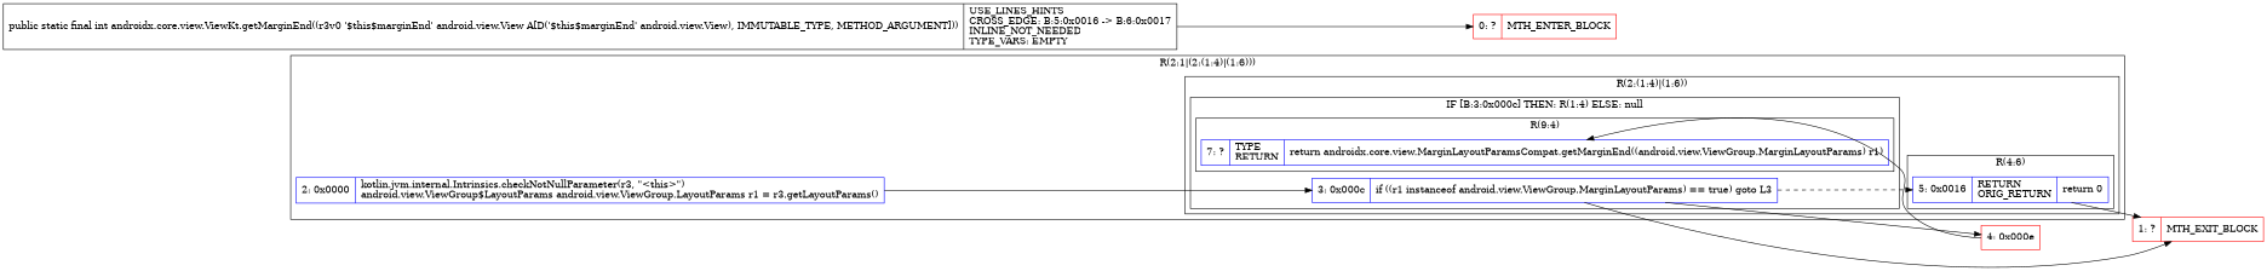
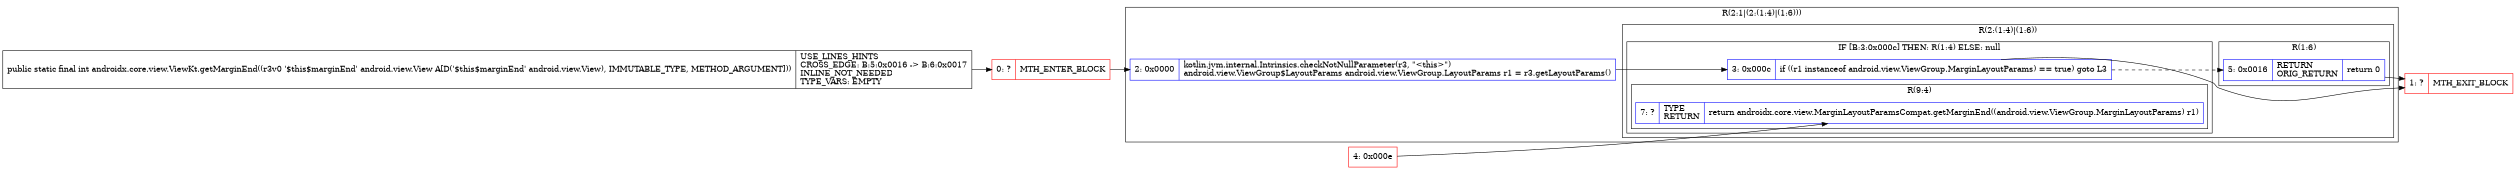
  digraph {
    rankdir=LR
    node [color=blue shape=record]
    n1 [label="{7\:\ ?|TYPE\lRETURN\l|return androidx.core.view.MarginLayoutParamsCompat.getMarginEnd((android.view.ViewGroup.MarginLayoutParams) r1)\l}"]
    n2 [label="{3\:\ 0x000c|if ((r1 instanceof android.view.ViewGroup.MarginLayoutParams) == true) goto L3\l}"]
    n3 [label="{5\:\ 0x0016|RETURN\lORIG_RETURN\l|return 0\l}"]
    n4 [label="{2\:\ 0x0000|kotlin.jvm.internal.Intrinsics.checkNotNullParameter(r3, \"\<this\>\")\landroid.view.ViewGroup$LayoutParams android.view.ViewGroup.LayoutParams r1 = r3.getLayoutParams()\l}"]
    n5 [color=red label="{4\:\ 0x000e}"]
    n6 [color=red label="{1\:\ ?|MTH_EXIT_BLOCK\l}"]
    n7 [color=red label="{0\:\ ?|MTH_ENTER_BLOCK\l}"]
    n8 [label="{public static final int androidx.core.view.ViewKt.getMarginEnd((r3v0 '$this$marginEnd' android.view.View A[D('$this$marginEnd' android.view.View), IMMUTABLE_TYPE, METHOD_ARGUMENT]))  | USE_LINES_HINTS\lCROSS_EDGE: B:5:0x0016 \-\> B:6:0x0017\lINLINE_NOT_NEEDED\lTYPE_VARS: EMPTY\l}" color=""]
    subgraph cluster_1 {
      label="R(2:1|(2:(1:4)|(1:6)))"
      n4
      subgraph cluster_2 {
        label="R(2:(1:4)|(1:6))"
        subgraph cluster_3 {
          label="IF [B:3:0x000c] THEN: R(1:4) ELSE: null"
          n2
          subgraph cluster_4 {
            label="R(9:4)"
            n1
          }
        }
        subgraph cluster_5 {
-         label="R(4:6)"
+         label="R(1:6)"
          n3
        }
      }
    }
    n2 -> n3 [style=dashed]
-   n2 -> n5
    n2 -> n6
    n3 -> n6
    n4 -> n2
    n5 -> n1
+   n7 -> n4
    n8 -> n7
  }
